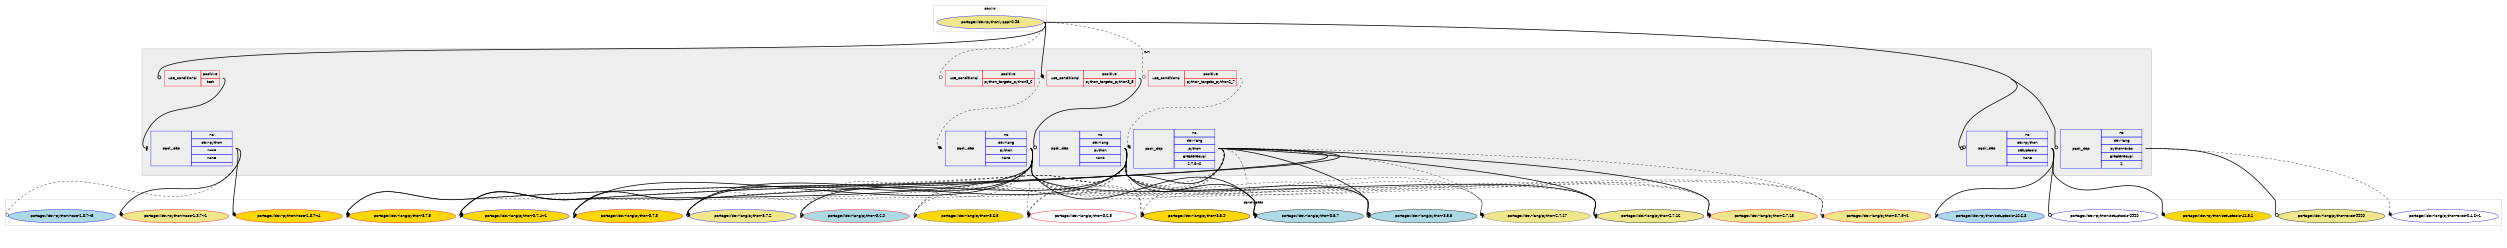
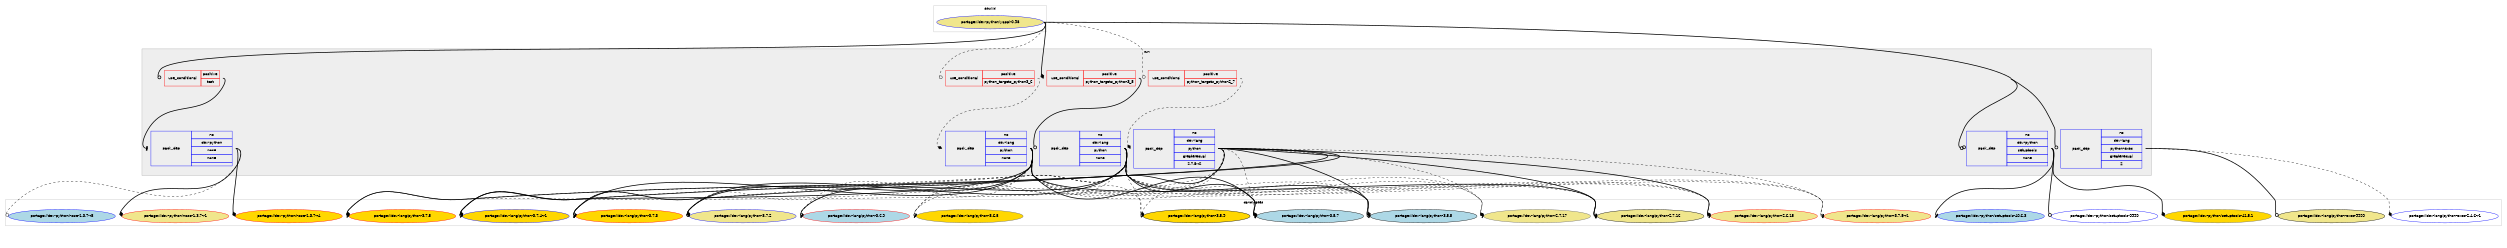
  digraph {
    compound=true
    concentrate=true
    fontname=Helvetica
    fontsize=10
    newrank=true
    rankdir=TB
    ranksep=1.5
    node [color=blue fontname=Helvetica fontsize=10 style=filled]
    edge [arrowhead=odot headport=w style=dashed tailport=e weight=100]
    n1 [fillcolor=khaki label="portage://dev-python/yappi-0.98" width=4]
    n2 [label=<<TABLE BORDER="0" CELLBORDER="1" CELLSPACING="0" CELLPADDING="4" WIDTH="220"><TR><TD ROWSPAN="6" CELLPADDING="30">pack_dep</TD></TR><TR><TD WIDTH="110">no</TD></TR><TR><TD>dev-python</TD></TR><TR><TD>nose</TD></TR><TR><TD>none</TD></TR><TR><TD></TD></TR></TABLE>> shape=none style=""]
    n3 [color=red label=<<TABLE BORDER="0" CELLBORDER="1" CELLSPACING="0" CELLPADDING="4"><TR><TD ROWSPAN="3" CELLPADDING="10">use_conditional</TD></TR><TR><TD>positive</TD></TR><TR><TD>test</TD></TR></TABLE>> shape=none style=""]
    n4 [label=<<TABLE BORDER="0" CELLBORDER="1" CELLSPACING="0" CELLPADDING="4" WIDTH="220"><TR><TD ROWSPAN="6" CELLPADDING="30">pack_dep</TD></TR><TR><TD WIDTH="110">no</TD></TR><TR><TD>dev-python</TD></TR><TR><TD>setuptools</TD></TR><TR><TD>none</TD></TR><TR><TD></TD></TR></TABLE>> shape=none style=""]
    n5 [label=<<TABLE BORDER="0" CELLBORDER="1" CELLSPACING="0" CELLPADDING="4" WIDTH="220"><TR><TD ROWSPAN="6" CELLPADDING="30">pack_dep</TD></TR><TR><TD WIDTH="110">no</TD></TR><TR><TD>dev-lang</TD></TR><TR><TD>python</TD></TR><TR><TD>greaterequal</TD></TR><TR><TD>2.7.5-r2</TD></TR></TABLE>> shape=none style=""]
    n6 [color=red label=<<TABLE BORDER="0" CELLBORDER="1" CELLSPACING="0" CELLPADDING="4"><TR><TD ROWSPAN="3" CELLPADDING="10">use_conditional</TD></TR><TR><TD>positive</TD></TR><TR><TD>python_targets_python2_7</TD></TR></TABLE>> shape=none style=""]
    n7 [label=<<TABLE BORDER="0" CELLBORDER="1" CELLSPACING="0" CELLPADDING="4" WIDTH="220"><TR><TD ROWSPAN="6" CELLPADDING="30">pack_dep</TD></TR><TR><TD WIDTH="110">no</TD></TR><TR><TD>dev-lang</TD></TR><TR><TD>python</TD></TR><TR><TD>none</TD></TR><TR><TD></TD></TR></TABLE>> shape=none style=""]
    n8 [color=red label=<<TABLE BORDER="0" CELLBORDER="1" CELLSPACING="0" CELLPADDING="4"><TR><TD ROWSPAN="3" CELLPADDING="10">use_conditional</TD></TR><TR><TD>positive</TD></TR><TR><TD>python_targets_python3_5</TD></TR></TABLE>> shape=none style=""]
    n9 [label=<<TABLE BORDER="0" CELLBORDER="1" CELLSPACING="0" CELLPADDING="4" WIDTH="220"><TR><TD ROWSPAN="6" CELLPADDING="30">pack_dep</TD></TR><TR><TD WIDTH="110">no</TD></TR><TR><TD>dev-lang</TD></TR><TR><TD>python</TD></TR><TR><TD>none</TD></TR><TR><TD></TD></TR></TABLE>> shape=none style=""]
    n10 [color=red label=<<TABLE BORDER="0" CELLBORDER="1" CELLSPACING="0" CELLPADDING="4"><TR><TD ROWSPAN="3" CELLPADDING="10">use_conditional</TD></TR><TR><TD>positive</TD></TR><TR><TD>python_targets_python3_6</TD></TR></TABLE>> shape=none style=""]
    n11 [label=<<TABLE BORDER="0" CELLBORDER="1" CELLSPACING="0" CELLPADDING="4" WIDTH="220"><TR><TD ROWSPAN="6" CELLPADDING="30">pack_dep</TD></TR><TR><TD WIDTH="110">no</TD></TR><TR><TD>dev-lang</TD></TR><TR><TD>python-exec</TD></TR><TR><TD>greaterequal</TD></TR><TR><TD>2</TD></TR></TABLE>> shape=none style=""]
    n12 [color=red fillcolor=khaki label="portage://dev-python/nose-1.3.7-r1" width=4]
    n13 [fillcolor=lightblue label="portage://dev-python/nose-1.3.7-r3" width=4]
    n14 [color=red fillcolor=gold label="portage://dev-python/nose-1.3.7-r4" width=4]
-   n15 [color=red fillcolor=khaki label="portage://dev-lang/python-2.7.15" width=4]
+   n15 [color=red fillcolor=khaki label="portage://dev-lang/python-2.6.15" width=4]
    n16 [color=black fillcolor=khaki label="portage://dev-lang/python-2.7.16" width=4]
    n17 [color=gray40 fillcolor=khaki label="portage://dev-lang/python-2.7.17" width=4]
    n18 [color=black fillcolor=lightblue label="portage://dev-lang/python-3.5.5" width=4]
    n19 [color=black fillcolor=lightblue label="portage://dev-lang/python-3.5.7" width=4]
    n20 [color=black fillcolor=gold label="portage://dev-lang/python-3.5.9" width=4]
-   n21 [color=red fillcolor=white label="portage://dev-lang/python-3.6.5" width=4]
    n22 [color=gray40 fillcolor=gold label="portage://dev-lang/python-3.6.8" width=4]
    n23 [color=red fillcolor=lightblue label="portage://dev-lang/python-3.6.9" width=4]
    n24 [fillcolor=khaki label="portage://dev-lang/python-3.7.2" width=4]
    n25 [color=red fillcolor=gold label="portage://dev-lang/python-3.7.3" width=4]
    n26 [fillcolor=gold label="portage://dev-lang/python-3.7.4-r1" width=4]
    n27 [color=red fillcolor=gold label="portage://dev-lang/python-3.7.5" width=4]
    n28 [color=red fillcolor=khaki label="portage://dev-lang/python-3.7.5-r1" width=4]
-   n29 [fillcolor=white label="portage://dev-lang/python-exec-0.4.6-r1" width=4]
+   n29 [fillcolor=white label="portage://dev-lang/python-exec-2.4.6-r1" width=4]
    n30 [color=black fillcolor=khaki label="portage://dev-lang/python-exec-9999" width=4]
    n31 [fillcolor=lightblue label="portage://dev-python/setuptools-40.6.3" width=4]
    n32 [color=gray40 fillcolor=gold label="portage://dev-python/setuptools-41.5.1" width=4]
    n33 [fillcolor=white label="portage://dev-python/setuptools-9999" width=4]
    subgraph cluster_1 {
      color=gray
      label=<<i>ebuild</i>>
      rank=same
      n1
    }
    subgraph cluster_2 {
      color=gray
      label=<<i>dependencies</i>>
      subgraph cluster_3 {
        color=gray
        fillcolor="#eeeeee"
        label=<<i>compile</i>>
        style=filled
        subgraph sub_4 {
          color=gray
          fillcolor="#eeeeee"
          label=<<i>compile</i>>
          style=filled
          n3
          subgraph sub_5 {
            color=gray
            fillcolor="#eeeeee"
            label=<<i>compile</i>>
            style=filled
            n2
          }
        }
      }
      subgraph cluster_6 {
        color=gray
        fillcolor="#eeeeee"
        label=<<i>compile and run</i>>
        style=filled
        subgraph sub_7 {
          color=gray
          fillcolor="#eeeeee"
          label=<<i>compile and run</i>>
          style=filled
          n4
        }
        subgraph sub_8 {
          color=gray
          fillcolor="#eeeeee"
          label=<<i>compile and run</i>>
          style=filled
          n6
          subgraph sub_9 {
            color=gray
            fillcolor="#eeeeee"
            label=<<i>compile and run</i>>
            style=filled
            n5
          }
        }
        subgraph sub_10 {
          color=gray
          fillcolor="#eeeeee"
          label=<<i>compile and run</i>>
          style=filled
          n8
          subgraph sub_11 {
            color=gray
            fillcolor="#eeeeee"
            label=<<i>compile and run</i>>
            style=filled
            n7
          }
        }
        subgraph sub_12 {
          color=gray
          fillcolor="#eeeeee"
          label=<<i>compile and run</i>>
          style=filled
          n10
          subgraph sub_13 {
            color=gray
            fillcolor="#eeeeee"
            label=<<i>compile and run</i>>
            style=filled
            n9
          }
        }
        subgraph sub_14 {
          color=gray
          fillcolor="#eeeeee"
          label=<<i>compile and run</i>>
          style=filled
          n11
        }
      }
      subgraph cluster_15 {
        color=gray
        fillcolor="#eeeeee"
        label=<<i>run</i>>
        style=filled
      }
    }
    subgraph cluster_16 {
      color=gray
      label=<<i>candidates</i>>
      rank=same
      subgraph sub_17 {
        color=black
        label=<<i>candidates</i>>
        nodesep=1
        rank=same
        n12
        n13
        n14
      }
      subgraph sub_18 {
        color=black
        label=<<i>candidates</i>>
        nodesep=1
        rank=same
        n15
        n16
        n17
        n18
        n19
        n20
-       n21
        n22
        n23
        n24
        n25
        n26
        n27
        n28
      }
      subgraph sub_19 {
        color=black
        label=<<i>candidates</i>>
        nodesep=1
        rank=same
        n15
        n16
        n17
        n18
        n19
        n20
-       n21
        n22
        n23
        n24
        n25
        n26
        n27
        n28
      }
      subgraph sub_20 {
        color=black
        label=<<i>candidates</i>>
        nodesep=1
        rank=same
        n15
        n16
        n17
        n18
        n19
        n20
-       n21
        n22
        n23
        n24
        n25
        n26
        n27
        n28
      }
      subgraph sub_21 {
        color=black
        label=<<i>candidates</i>>
        nodesep=1
        rank=same
        n29
        n30
      }
      subgraph sub_22 {
        color=black
        label=<<i>candidates</i>>
        nodesep=1
        rank=same
        n31
        n32
        n33
      }
    }
    n1 -> n3 [style=bold weight=20]
    n1 -> n4 [style=bold weight=20]
    n1 -> n6 [weight=20]
    n1 -> n8 [arrowhead=diamond style=bold weight=20]
    n1 -> n10 [weight=20]
    n1 -> n11 [style=bold weight=20]
    n2 -> n12 [arrowhead=diamond style=bold]
    n2 -> n13
    n2 -> n14 [arrowhead=diamond style=bold]
    n3 -> n2 [arrowhead=tee style=bold weight=20]
    n4 -> n31 [arrowhead=tee style=bold]
    n4 -> n32 [arrowhead=diamond style=bold]
    n4 -> n33 [style=bold]
    n5 -> n15 [arrowhead=diamond style=bold]
    n5 -> n16 [arrowhead=tee style=bold]
    n5 -> n17 [arrowhead=diamond]
    n5 -> n18 [arrowhead=diamond style=bold]
    n5 -> n19 [arrowhead=tee]
    n5 -> n20 [arrowhead=diamond]
-   n5 -> n21 [arrowhead=tee]
    n5 -> n22 [arrowhead=tee]
    n5 -> n23
    n5 -> n24
    n5 -> n25 [arrowhead=tee style=bold]
    n5 -> n26 [arrowhead=diamond style=bold]
    n5 -> n27 [arrowhead=diamond style=bold]
    n5 -> n28 [arrowhead=tee]
    n6 -> n5 [arrowhead=diamond weight=20]
    n7 -> n15
    n7 -> n16
    n7 -> n17 [arrowhead=tee]
    n7 -> n18 [style=bold]
    n7 -> n19 [arrowhead=diamond style=bold]
    n7 -> n20
-   n7 -> n21 [arrowhead=diamond]
    n7 -> n22 [arrowhead=tee]
    n7 -> n23 [arrowhead=tee style=bold]
    n7 -> n24 [style=bold]
    n7 -> n25
    n7 -> n26 [arrowhead=tee]
    n7 -> n27 [arrowhead=tee]
    n7 -> n28
    n8 -> n7 [style=bold weight=20]
    n9 -> n15 [arrowhead=tee]
    n9 -> n16 [arrowhead=tee style=bold]
    n9 -> n17 [arrowhead=diamond]
    n9 -> n18 [arrowhead=tee]
    n9 -> n19 [arrowhead=tee style=bold]
    n9 -> n20 [arrowhead=tee]
-   n9 -> n21 [arrowhead=diamond]
    n9 -> n22
    n9 -> n23
    n9 -> n24 [arrowhead=diamond style=bold]
    n9 -> n25 [arrowhead=tee style=bold]
    n9 -> n26 [style=bold]
    n9 -> n27
    n9 -> n28 [arrowhead=tee]
    n10 -> n9 [arrowhead=diamond weight=20]
    n11 -> n29 [arrowhead=diamond]
    n11 -> n30 [style=bold]
  }
